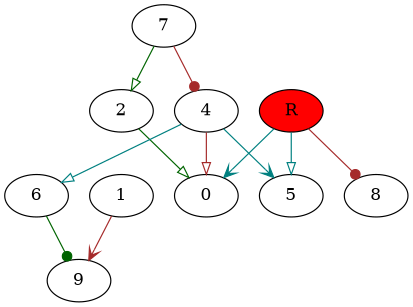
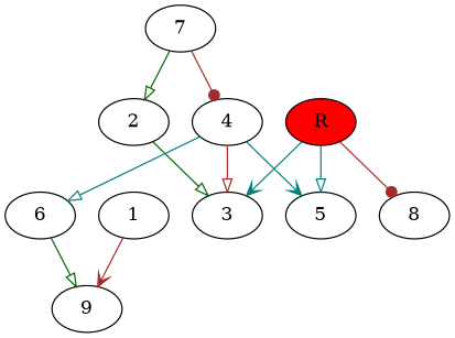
  digraph {
    edge [arrowhead=onormal color=brown]
    1
    9
    2
-   3 [label=0]
+   3
    4
    5
    6
    7
    R [fillcolor="#ff0000" style=filled]
    8
    1 -> 9 [arrowhead=vee]
    2 -> 3 [color=darkgreen]
    4 -> 3
    4 -> 5 [arrowhead=vee color=teal]
    4 -> 6 [color=teal]
-   6 -> 9 [arrowhead=dot color=darkgreen]
+   6 -> 9 [color=darkgreen]
    7 -> 2 [color=darkgreen]
    7 -> 4 [arrowhead=dot]
    R -> 3 [arrowhead=vee color=teal]
    R -> 5 [color=teal]
    R -> 8 [arrowhead=dot]
  }
